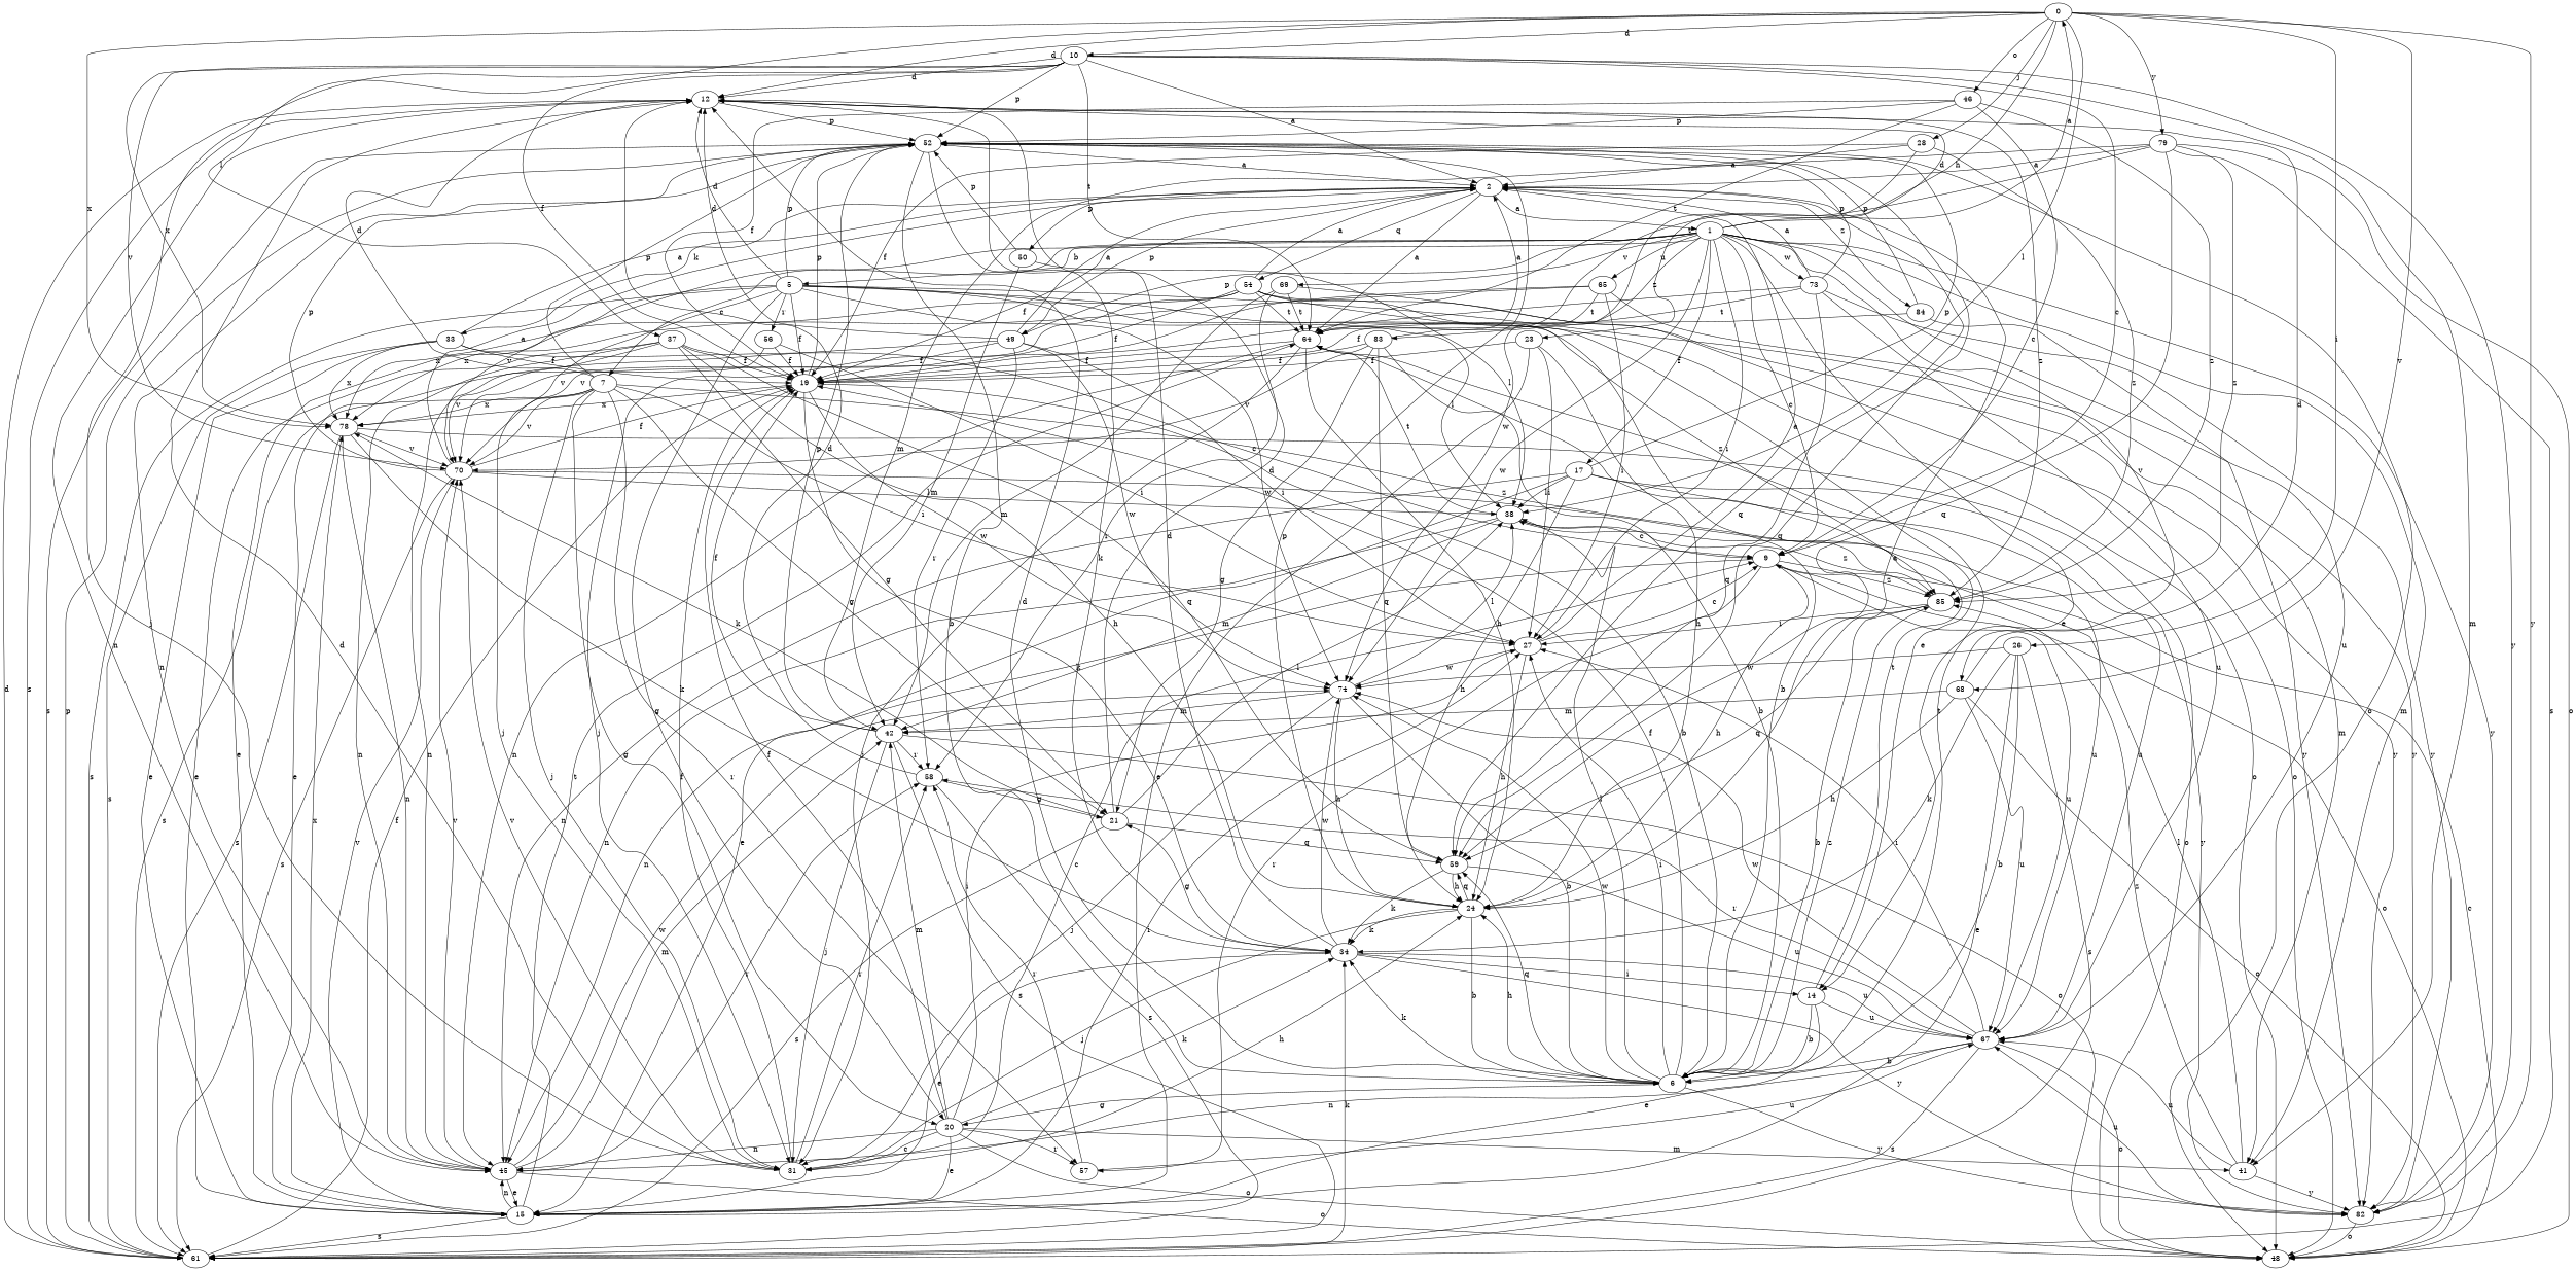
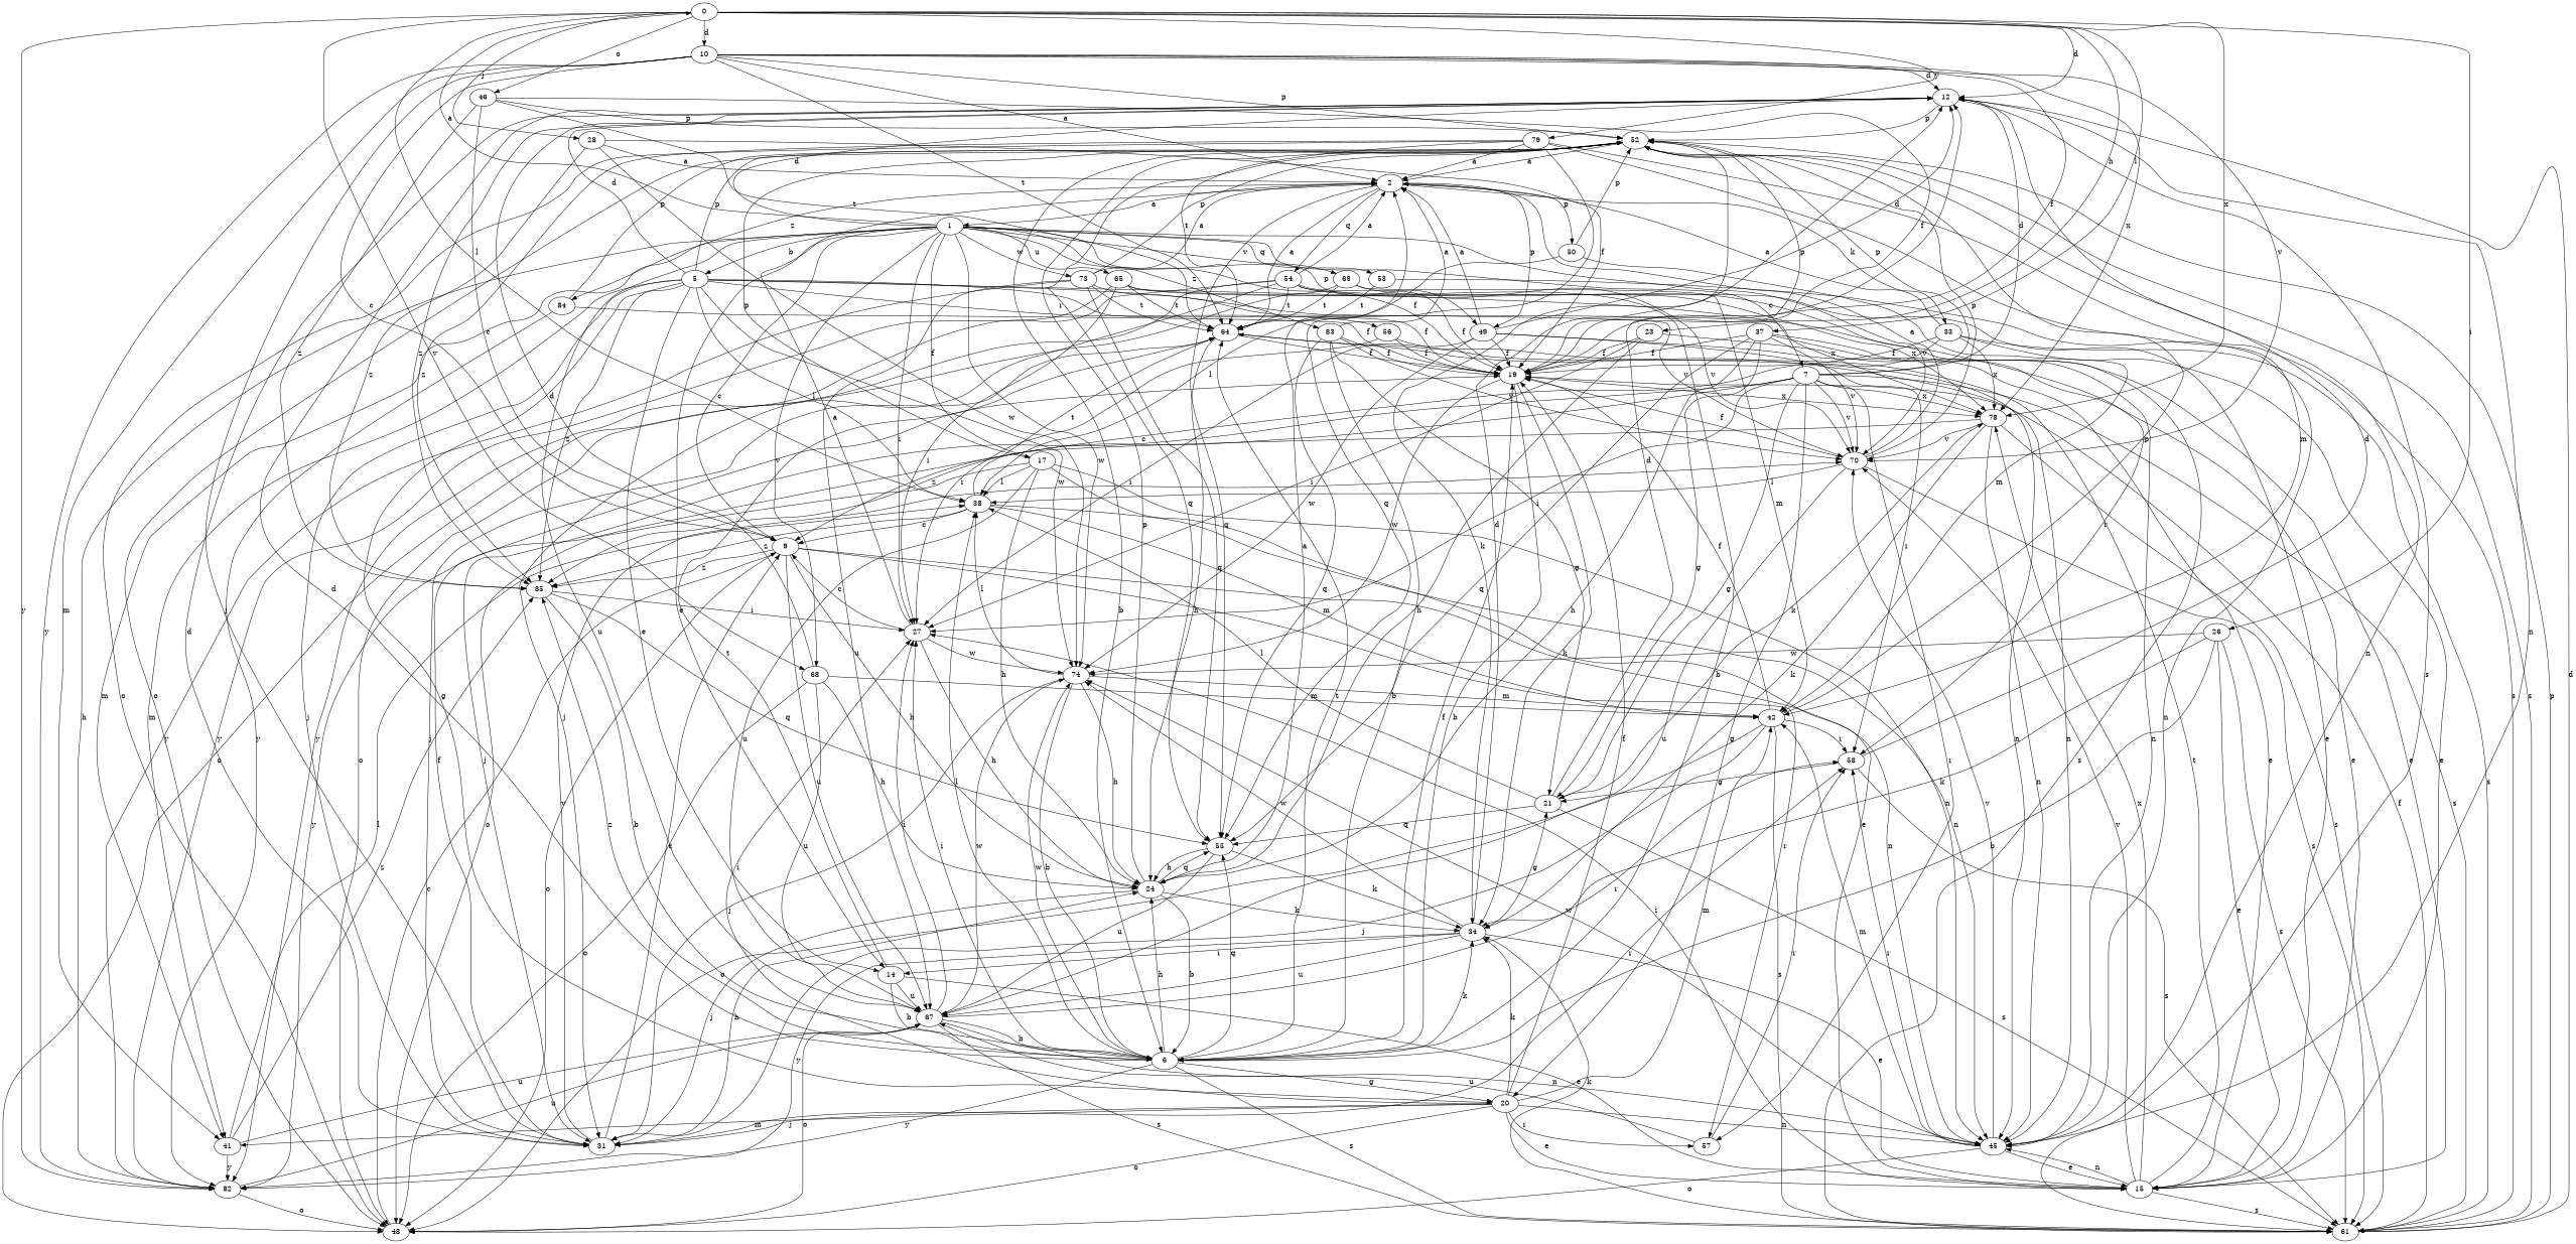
  strict digraph {
    0
    10
    12
    23
    26
    28
    37
    38
    46
    68
    78
    79
    82
    9
    19
    41
    70
    2
    31
    52
    64
    61
    85
    45
    27
    24
    15
    74
    6
    34
-   55 [label=59]
+   55
    21
    42
    67
    48
    1
    5
    7
    14
    17
    49
+   53
    65
    69
    73
    83
    20
    56
    57
    58
    33
    50
    54
    84
    0 -> 10 [label=d]
    0 -> 12 [label=d]
    0 -> 23 [label=h]
    0 -> 26 [label=i]
    0 -> 28 [label=j]
    0 -> 37 [label=l]
    0 -> 38 [label=l]
    0 -> 46 [label=o]
    0 -> 68 [label=v]
    0 -> 78 [label=x]
    0 -> 79 [label=y]
    0 -> 82 [label=y]
    10 -> 12 [label=d]
    10 -> 78 [label=x]
    10 -> 82 [label=y]
    10 -> 9 [label=c]
    10 -> 19 [label=f]
    10 -> 41 [label=m]
    10 -> 70 [label=v]
    10 -> 2 [label=a]
    10 -> 31 [label=j]
    10 -> 52 [label=p]
    10 -> 64 [label=t]
    12 -> 52 [label=p]
    12 -> 61 [label=s]
    12 -> 85 [label=z]
    12 -> 45 [label=n]
    23 -> 19 [label=f]
    23 -> 27 [label=i]
    23 -> 24 [label=h]
    23 -> 15 [label=e]
    26 -> 61 [label=s]
    26 -> 15 [label=e]
    26 -> 74 [label=w]
    26 -> 6 [label=b]
    26 -> 34 [label=k]
    28 -> 19 [label=f]
    28 -> 2 [label=a]
    28 -> 85 [label=z]
    28 -> 74 [label=w]
    37 -> 19 [label=f]
    37 -> 70 [label=v]
    37 -> 45 [label=n]
    37 -> 24 [label=h]
    37 -> 15 [label=e]
    37 -> 55 [label=q]
    37 -> 21 [label=g]
    38 -> 9 [label=c]
    38 -> 64 [label=t]
    38 -> 85 [label=z]
    38 -> 45 [label=n]
    38 -> 42 [label=m]
    46 -> 9 [label=c]
    46 -> 19 [label=f]
    46 -> 52 [label=p]
    46 -> 64 [label=t]
    46 -> 85 [label=z]
    68 -> 12 [label=d]
    68 -> 24 [label=h]
    68 -> 42 [label=m]
    68 -> 67 [label=u]
    68 -> 48 [label=o]
    78 -> 70 [label=v]
    78 -> 61 [label=s]
    78 -> 45 [label=n]
    78 -> 34 [label=k]
    78 -> 48 [label=o]
    79 -> 2 [label=a]
    79 -> 64 [label=t]
    79 -> 61 [label=s]
    79 -> 85 [label=z]
    79 -> 55 [label=q]
    79 -> 42 [label=m]
    79 -> 48 [label=o]
    82 -> 67 [label=u]
    82 -> 48 [label=o]
    9 -> 85 [label=z]
    9 -> 45 [label=n]
    9 -> 24 [label=h]
    9 -> 67 [label=u]
    9 -> 48 [label=o]
    9 -> 57 [label=r]
    19 -> 78 [label=x]
    19 -> 52 [label=p]
    19 -> 74 [label=w]
    19 -> 6 [label=b]
    19 -> 34 [label=k]
    41 -> 38 [label=l]
    41 -> 82 [label=y]
    41 -> 85 [label=z]
    41 -> 67 [label=u]
    70 -> 38 [label=l]
    70 -> 19 [label=f]
    70 -> 2 [label=a]
    70 -> 52 [label=p]
    70 -> 61 [label=s]
    70 -> 67 [label=u]
    2 -> 64 [label=a]
    2 -> 55 [label=q]
    2 -> 1 [label=a]
    2 -> 49 [label=p]
    2 -> 33 [label=k]
    2 -> 50 [label=p]
    2 -> 54 [label=q]
    2 -> 84 [label=z]
    31 -> 12 [label=d]
    31 -> 9 [label=c]
    31 -> 19 [label=f]
    31 -> 70 [label=v]
    31 -> 24 [label=h]
    31 -> 58 [label=r]
    52 -> 2 [label=a]
    52 -> 61 [label=s]
    52 -> 45 [label=n]
    52 -> 6 [label=b]
    52 -> 34 [label=k]
    52 -> 55 [label=q]
    52 -> 48 [label=o]
    64 -> 19 [label=f]
    64 -> 31 [label=j]
    64 -> 45 [label=n]
    64 -> 24 [label=h]
    61 -> 12 [label=d]
    61 -> 19 [label=f]
    61 -> 52 [label=p]
    61 -> 34 [label=k]
    85 -> 27 [label=i]
    85 -> 6 [label=b]
    85 -> 55 [label=q]
    45 -> 70 [label=v]
    45 -> 15 [label=e]
    45 -> 74 [label=w]
    45 -> 42 [label=m]
    45 -> 48 [label=o]
    45 -> 58 [label=r]
    27 -> 9 [label=c]
    27 -> 2 [label=a]
    27 -> 24 [label=h]
    27 -> 74 [label=w]
    24 -> 2 [label=a]
    24 -> 31 [label=j]
    24 -> 52 [label=p]
    24 -> 6 [label=b]
    24 -> 34 [label=k]
    24 -> 55 [label=q]
    15 -> 78 [label=x]
    15 -> 70 [label=v]
    15 -> 64 [label=t]
    15 -> 61 [label=s]
    15 -> 45 [label=n]
    15 -> 27 [label=i]
    74 -> 38 [label=l]
    74 -> 31 [label=j]
    74 -> 24 [label=h]
    74 -> 6 [label=b]
    74 -> 42 [label=m]
    6 -> 12 [label=d]
    6 -> 38 [label=l]
    6 -> 82 [label=y]
    6 -> 19 [label=f]
    6 -> 64 [label=t]
+   6 -> 61 [label=s]
    6 -> 85 [label=z]
    6 -> 27 [label=i]
    6 -> 24 [label=h]
    6 -> 74 [label=w]
    6 -> 34 [label=k]
    6 -> 55 [label=q]
    6 -> 20 [label=g]
    34 -> 12 [label=d]
    34 -> 82 [label=y]
    34 -> 15 [label=e]
    34 -> 74 [label=w]
    34 -> 21 [label=g]
    34 -> 67 [label=u]
    34 -> 14 [label=i]
    55 -> 24 [label=h]
    55 -> 34 [label=k]
    55 -> 67 [label=u]
    21 -> 12 [label=d]
    21 -> 38 [label=l]
    21 -> 78 [label=k]
    21 -> 61 [label=s]
    21 -> 55 [label=q]
    42 -> 19 [label=f]
    42 -> 31 [label=j]
    42 -> 52 [label=p]
    42 -> 61 [label=s]
    42 -> 48 [label=o]
    42 -> 58 [label=r]
    67 -> 61 [label=s]
    67 -> 45 [label=n]
    67 -> 27 [label=i]
    67 -> 74 [label=w]
    67 -> 6 [label=b]
    67 -> 48 [label=o]
    67 -> 58 [label=r]
    48 -> 9 [label=c]
    1 -> 0 [label=a]
    1 -> 12 [label=d]
    1 -> 68 [label=v]
-   1 -> 82 [label=y]
+   1 -> 82 [label=h]
    1 -> 9 [label=c]
    1 -> 19 [label=f]
    1 -> 41 [label=m]
    1 -> 70 [label=v]
    1 -> 27 [label=i]
    1 -> 74 [label=w]
    1 -> 67 [label=u]
    1 -> 5 [label=b]
    1 -> 7 [label=c]
    1 -> 14 [label=e]
    1 -> 17 [label=f]
    1 -> 49 [label=p]
+   1 -> 53 [label=q]
    1 -> 65 [label=u]
    1 -> 69 [label=v]
    1 -> 73 [label=w]
    1 -> 83 [label=z]
    5 -> 12 [label=d]
    5 -> 38 [label=l]
    5 -> 78 [label=x]
    5 -> 19 [label=f]
    5 -> 41 [label=m]
    5 -> 31 [label=j]
    5 -> 52 [label=p]
    5 -> 61 [label=s]
    5 -> 85 [label=z]
    5 -> 74 [label=w]
    5 -> 14 [label=e]
    5 -> 20 [label=g]
    5 -> 56 [label=r]
    7 -> 12 [label=d]
    7 -> 78 [label=x]
    7 -> 70 [label=v]
    7 -> 31 [label=j]
    7 -> 52 [label=p]
    7 -> 61 [label=s]
    7 -> 85 [label=z]
    7 -> 27 [label=i]
    7 -> 21 [label=g]
    7 -> 20 [label=g]
    7 -> 57 [label=r]
    14 -> 64 [label=t]
    14 -> 15 [label=e]
    14 -> 6 [label=b]
    14 -> 67 [label=u]
    17 -> 38 [label=l]
    17 -> 82 [label=y]
    17 -> 52 [label=p]
    17 -> 45 [label=n]
    17 -> 24 [label=h]
    17 -> 15 [label=e]
    17 -> 67 [label=u]
    49 -> 12 [label=d]
    49 -> 19 [label=f]
    49 -> 2 [label=a]
    49 -> 27 [label=i]
    49 -> 15 [label=e]
    49 -> 74 [label=w]
    49 -> 58 [label=r]
+   53 -> 64 [label=t]
+   53 -> 45 [label=n]
    65 -> 78 [label=x]
    65 -> 82 [label=y]
    65 -> 70 [label=v]
    65 -> 64 [label=t]
    65 -> 27 [label=i]
    69 -> 64 [label=t]
    69 -> 42 [label=m]
    69 -> 48 [label=o]
    69 -> 58 [label=r]
    73 -> 82 [label=y]
    73 -> 70 [label=v]
    73 -> 2 [label=a]
    73 -> 52 [label=p]
    73 -> 64 [label=t]
    73 -> 55 [label=q]
    73 -> 67 [label=u]
    83 -> 19 [label=f]
    83 -> 70 [label=v]
    83 -> 2 [label=a]
    83 -> 6 [label=b]
    83 -> 55 [label=q]
    83 -> 21 [label=g]
    20 -> 19 [label=f]
    20 -> 41 [label=m]
-   20 -> 31 [label=c]
+   20 -> 31 [label=j]
    20 -> 45 [label=n]
    20 -> 27 [label=i]
    20 -> 15 [label=e]
    20 -> 34 [label=k]
    20 -> 42 [label=m]
    20 -> 48 [label=o]
    20 -> 57 [label=r]
    56 -> 19 [label=f]
    56 -> 45 [label=n]
    56 -> 27 [label=i]
    57 -> 67 [label=u]
    57 -> 58 [label=r]
    58 -> 12 [label=d]
    58 -> 61 [label=s]
    58 -> 21 [label=g]
    33 -> 78 [label=x]
    33 -> 9 [label=c]
    33 -> 19 [label=f]
    33 -> 2 [label=a]
    33 -> 61 [label=s]
    33 -> 15 [label=e]
    50 -> 38 [label=l]
    50 -> 52 [label=p]
    50 -> 42 [label=m]
    54 -> 82 [label=y]
    54 -> 19 [label=f]
    54 -> 2 [label=a]
    54 -> 31 [label=j]
    54 -> 64 [label=t]
    54 -> 15 [label=e]
    54 -> 6 [label=b]
    54 -> 48 [label=o]
    84 -> 82 [label=y]
    84 -> 19 [label=f]
    84 -> 52 [label=p]
  }
